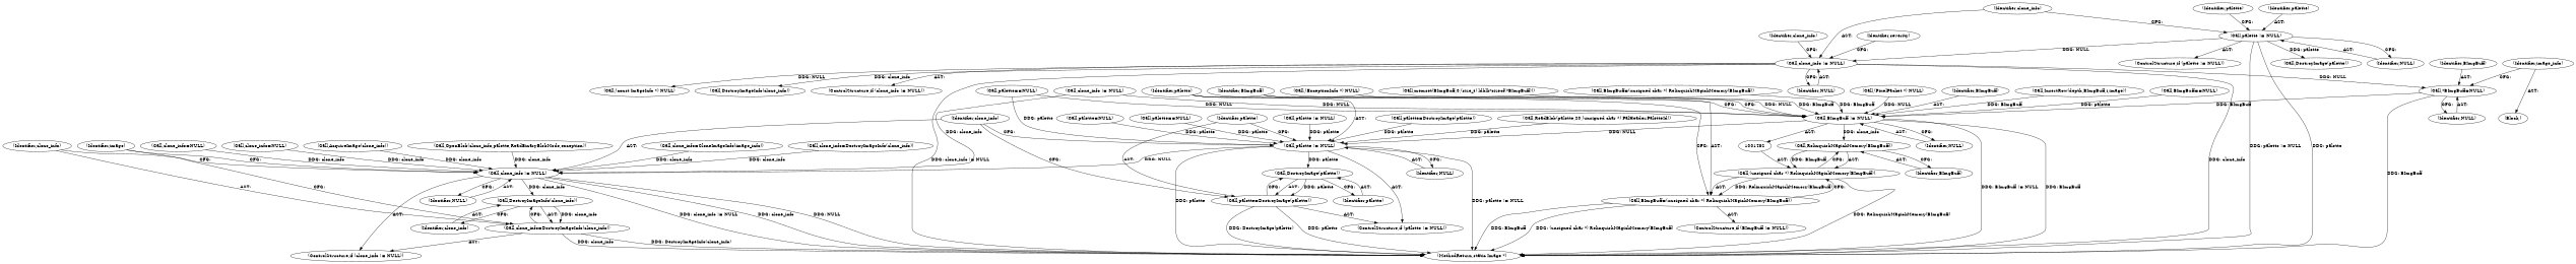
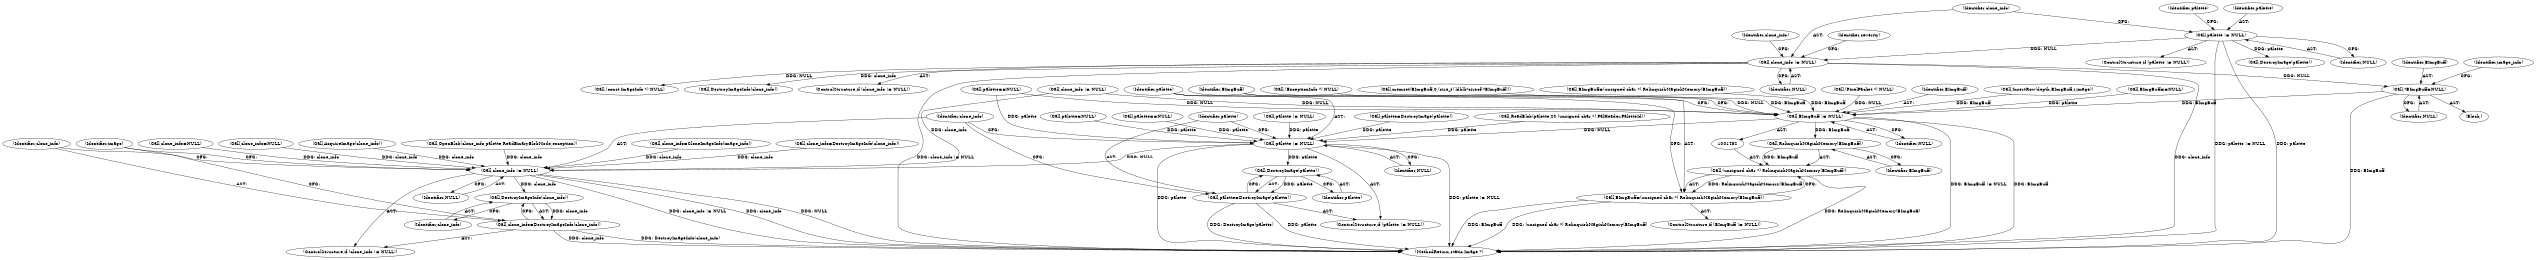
  digraph {
    n1 [label="(Call,*BImgBuff=NULL)"]
    n2 [label="(Call,BImgBuff != NULL)"]
    n3 [label="(MethodReturn,static Image *)"]
    n4 [label="(Block,)"]
    n5 [label="(Identifier,NULL)"]
    n6 [label="(Call,RelinquishMagickMemory(BImgBuff))"]
    n7 [label="(Call,palette != NULL)"]
    n8 [label="(Identifier,NULL)"]
    1001482
    n10 [label="(Call,clone_info != NULL)"]
    n11 [label="(Call,(const ImageInfo *) NULL)"]
    n12 [label="(Call,DestroyImageInfo(clone_info))"]
    n13 [label="(Identifier,NULL)"]
    n14 [label="(ControlStructure,if (clone_info != NULL))"]
    n15 [label="(Call,palette != NULL)"]
    n16 [label="(Call,DestroyImage(palette))"]
    n17 [label="(Identifier,NULL)"]
    n18 [label="(ControlStructure,if (palette != NULL))"]
    n19 [label="(Call,(unsigned char *) RelinquishMagickMemory(BImgBuff))"]
    n20 [label="(Identifier,BImgBuff)"]
    n21 [label="(Call,DestroyImage(palette))"]
    n22 [label="(Call,clone_info != NULL)"]
    n23 [label="(ControlStructure,if (palette != NULL))"]
    n24 [label="(Identifier,NULL)"]
    n25 [label="(ControlStructure,if (BImgBuff != NULL))"]
    n26 [label="(Call,BImgBuff=(unsigned char *) RelinquishMagickMemory(BImgBuff))"]
    n27 [label="(Call,palette=DestroyImage(palette))"]
    n28 [label="(Identifier,palette)"]
    n29 [label="(Call,DestroyImageInfo(clone_info))"]
    n30 [label="(ControlStructure,if (clone_info != NULL))"]
    n31 [label="(Identifier,NULL)"]
    n32 [label="(Call,clone_info=DestroyImageInfo(clone_info))"]
    n33 [label="(Identifier,clone_info)"]
    n34 [label="(Call,ReadBlob(palette,20,(unsigned char *) PalHeader.PaletteId))"]
    n35 [label="(Call,clone_info != NULL)"]
    n36 [label="(Call,(ExceptionInfo *) NULL)"]
    n37 [label="(Identifier,palette)"]
    n38 [label="(Call,palette=NULL)"]
    n39 [label="(Call,OpenBlob(clone_info,palette,ReadBinaryBlobMode,exception))"]
    n40 [label="(Call,memset(BImgBuff,0,(size_t) ldblk*sizeof(*BImgBuff)))"]
    n41 [label="(Call,BImgBuff=(unsigned char *) RelinquishMagickMemory(BImgBuff))"]
    n42 [label="(Identifier,clone_info)"]
    n43 [label="(Identifier,clone_info)"]
    n44 [label="(Call,(PixelPacket *) NULL)"]
    n45 [label="(Identifier,severity)"]
    n46 [label="(Call,clone_info=CloneImageInfo(image_info))"]
    n47 [label="(Call,palette==NULL)"]
    n48 [label="(Identifier,BImgBuff)"]
    n49 [label="(Call,clone_info=DestroyImageInfo(clone_info))"]
    n50 [label="(Identifier,clone_info)"]
    n51 [label="(Identifier,BImgBuff)"]
    n52 [label="(Identifier,clone_info)"]
    n53 [label="(Call,palette==NULL)"]
    n54 [label="(Call,clone_info=NULL)"]
    n55 [label="(Identifier,image)"]
    n56 [label="(Call,InsertRow(depth,BImgBuff,i,image))"]
    n57 [label="(Identifier,image_info)"]
    n58 [label="(Identifier,palette)"]
    n59 [label="(Call,BImgBuff==NULL)"]
    n60 [label="(Call,clone_info=NULL)"]
    n61 [label="(Identifier,palette)"]
    n62 [label="(Identifier,palette)"]
    n63 [label="(Call,palette != NULL)"]
    n64 [label="(Call,palette=DestroyImage(palette))"]
    n65 [label="(Identifier,BImgBuff)"]
    n66 [label="(Call,AcquireImage(clone_info))"]
    n1 -> n2 [label="DDG: BImgBuff"]
    n1 -> n3 [label="DDG: BImgBuff"]
-   n57 -> n4 [label="AST: "]
+   n1 -> n4 [label="AST: "]
    n1 -> n5 [label="CFG: "]
    n2 -> n3 [label="DDG: BImgBuff != NULL"]
    n2 -> n3 [label="DDG: BImgBuff"]
-   n2 -> n6 [label="DDG: clone_info"]
+   n2 -> n6 [label="DDG: BImgBuff"]
    n2 -> n7 [label="DDG: NULL"]
    n2 -> n8 [label="CFG: "]
    n2 -> 1001482 [label="AST: "]
    n5 -> n1 [label="AST: "]
    n6 -> n19 [label="AST: "]
    n6 -> n19 [label="DDG: BImgBuff"]
    n6 -> n20 [label="CFG: "]
    n7 -> n3 [label="DDG: palette"]
    n7 -> n3 [label="DDG: palette != NULL"]
    n7 -> n21 [label="DDG: palette"]
    n7 -> n22 [label="DDG: NULL"]
    n7 -> n23 [label="AST: "]
    n7 -> n24 [label="CFG: "]
    n8 -> n2 [label="AST: "]
    1001482 -> n19 [label="AST: "]
    n10 -> n1 [label="DDG: NULL"]
    n10 -> n3 [label="DDG: clone_info"]
    n10 -> n3 [label="DDG: clone_info != NULL"]
    n10 -> n11 [label="DDG: NULL"]
    n10 -> n12 [label="DDG: clone_info"]
    n10 -> n13 [label="CFG: "]
    n10 -> n14 [label="AST: "]
    n13 -> n10 [label="AST: "]
    n15 -> n3 [label="DDG: palette"]
    n15 -> n3 [label="DDG: palette != NULL"]
    n15 -> n10 [label="DDG: NULL"]
    n15 -> n16 [label="DDG: palette"]
    n15 -> n17 [label="CFG: "]
    n15 -> n18 [label="AST: "]
    n17 -> n15 [label="AST: "]
    n19 -> n3 [label="DDG: RelinquishMagickMemory(BImgBuff)"]
-   n19 -> n6 [label="CFG: "]
    n19 -> n26 [label="AST: "]
    n19 -> n26 [label="DDG: RelinquishMagickMemory(BImgBuff)"]
    n20 -> n6 [label="AST: "]
    n21 -> n27 [label="AST: "]
    n21 -> n27 [label="DDG: palette"]
    n21 -> n28 [label="CFG: "]
    n22 -> n3 [label="DDG: clone_info != NULL"]
    n22 -> n3 [label="DDG: clone_info"]
    n22 -> n3 [label="DDG: NULL"]
    n22 -> n29 [label="DDG: clone_info"]
    n22 -> n30 [label="AST: "]
    n22 -> n31 [label="CFG: "]
    n24 -> n7 [label="AST: "]
    n26 -> n3 [label="DDG: BImgBuff"]
    n26 -> n3 [label="DDG: (unsigned char *) RelinquishMagickMemory(BImgBuff)"]
    n26 -> n19 [label="CFG: "]
    n26 -> n25 [label="AST: "]
    n27 -> n3 [label="DDG: palette"]
    n27 -> n3 [label="DDG: DestroyImage(palette)"]
    n27 -> n21 [label="CFG: "]
    n27 -> n23 [label="AST: "]
    n28 -> n21 [label="AST: "]
    n29 -> n32 [label="AST: "]
    n29 -> n32 [label="DDG: clone_info"]
    n29 -> n33 [label="CFG: "]
    n31 -> n22 [label="AST: "]
    n32 -> n3 [label="DDG: DestroyImageInfo(clone_info)"]
    n32 -> n3 [label="DDG: clone_info"]
    n32 -> n29 [label="CFG: "]
    n32 -> n30 [label="AST: "]
    n33 -> n29 [label="AST: "]
    n34 -> n7 [label="DDG: palette"]
    n35 -> n2 [label="DDG: NULL"]
    n35 -> n22 [label="DDG: clone_info"]
    n36 -> n2 [label="DDG: NULL"]
    n37 -> n15 [label="AST: "]
    n38 -> n7 [label="DDG: palette"]
    n39 -> n22 [label="DDG: clone_info"]
    n40 -> n2 [label="DDG: BImgBuff"]
    n41 -> n2 [label="DDG: BImgBuff"]
    n42 -> n22 [label="CFG: "]
    n42 -> n32 [label="AST: "]
    n43 -> n7 [label="CFG: "]
    n43 -> n22 [label="AST: "]
    n43 -> n27 [label="CFG: "]
    n44 -> n2 [label="DDG: NULL"]
    n45 -> n10 [label="CFG: "]
    n46 -> n22 [label="DDG: clone_info"]
    n47 -> n2 [label="DDG: NULL"]
    n47 -> n7 [label="DDG: palette"]
    n48 -> n2 [label="CFG: "]
    n48 -> n26 [label="AST: "]
    n49 -> n22 [label="DDG: clone_info"]
    n50 -> n10 [label="AST: "]
    n50 -> n15 [label="CFG: "]
    n51 -> n2 [label="AST: "]
    n52 -> n10 [label="CFG: "]
    n53 -> n7 [label="DDG: palette"]
    n54 -> n22 [label="DDG: clone_info"]
    n55 -> n22 [label="CFG: "]
    n55 -> n32 [label="CFG: "]
    n56 -> n2 [label="DDG: BImgBuff"]
    n57 -> n1 [label="CFG: "]
    n58 -> n15 [label="CFG: "]
    n59 -> n2 [label="DDG: palette"]
    n60 -> n22 [label="DDG: clone_info"]
    n61 -> n2 [label="CFG: "]
    n61 -> n7 [label="AST: "]
    n61 -> n26 [label="CFG: "]
    n62 -> n7 [label="CFG: "]
    n62 -> n27 [label="AST: "]
    n63 -> n7 [label="DDG: palette"]
    n64 -> n7 [label="DDG: palette"]
    n65 -> n1 [label="AST: "]
    n66 -> n22 [label="DDG: clone_info"]
  }
